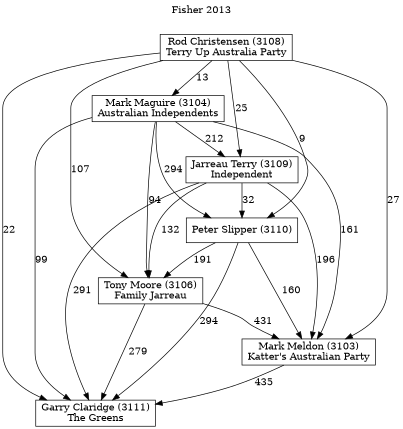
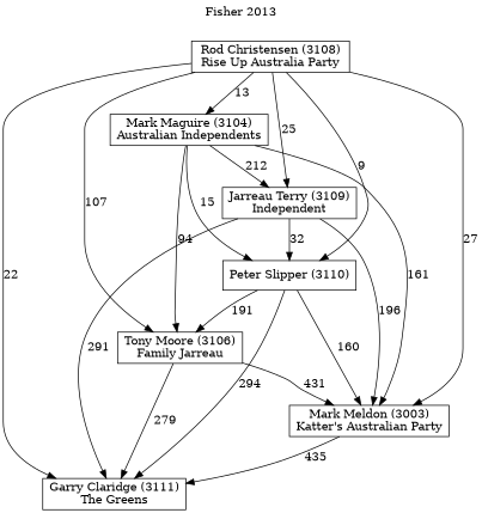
  digraph {
    label="Fisher 2013"
    labelloc=t
    mclimit=10
    node [shape=box]
    n1 [label="Garry Claridge (3111)\nThe Greens"]
    n2 [label="Jarreau Terry (3109)\nIndependent"]
-   n3 [label="Mark Meldon (3103)\nKatter's Australian Party"]
+   n3 [label="Mark Meldon (3003)\nKatter's Australian Party"]
    n4 [label="Peter Slipper (3110)\n"]
    n5 [label="Tony Moore (3106)\nFamily Jarreau"]
    n6 [label="Mark Maguire (3104)\nAustralian Independents"]
-   n7 [label="Rod Christensen (3108)\nTerry Up Australia Party"]
+   n7 [label="Rod Christensen (3108)\nRise Up Australia Party"]
    n2 -> n1 [label=291]
    n2 -> n3 [label=196]
    n2 -> n4 [label=32]
-   n2 -> n5 [label=132]
    n3 -> n1 [label=435]
    n4 -> n1 [label=294]
    n4 -> n3 [label=160]
    n4 -> n5 [label=191]
    n5 -> n1 [label=279]
    n5 -> n3 [label=431]
-   n6 -> n1 [label=99]
    n6 -> n2 [label=212]
    n6 -> n3 [label=161]
-   n6 -> n4 [label=294]
+   n6 -> n4 [label=15]
    n6 -> n5 [label=94]
    n7 -> n1 [label=22]
    n7 -> n2 [label=25]
    n7 -> n3 [label=27]
    n7 -> n4 [label=9]
    n7 -> n5 [label=107]
    n7 -> n6 [label=13]
  }
